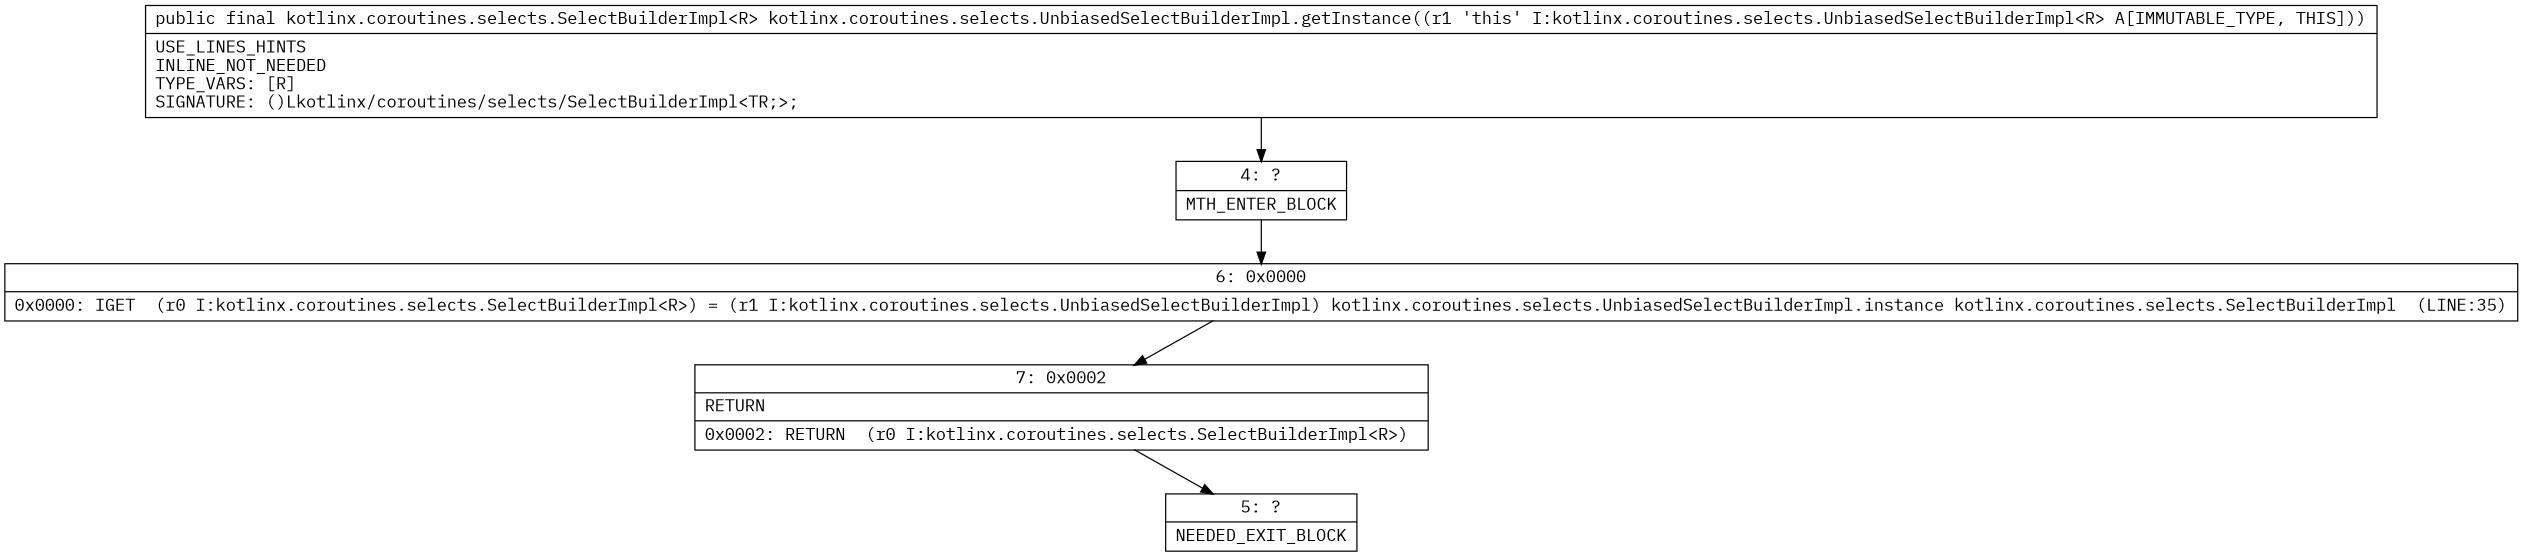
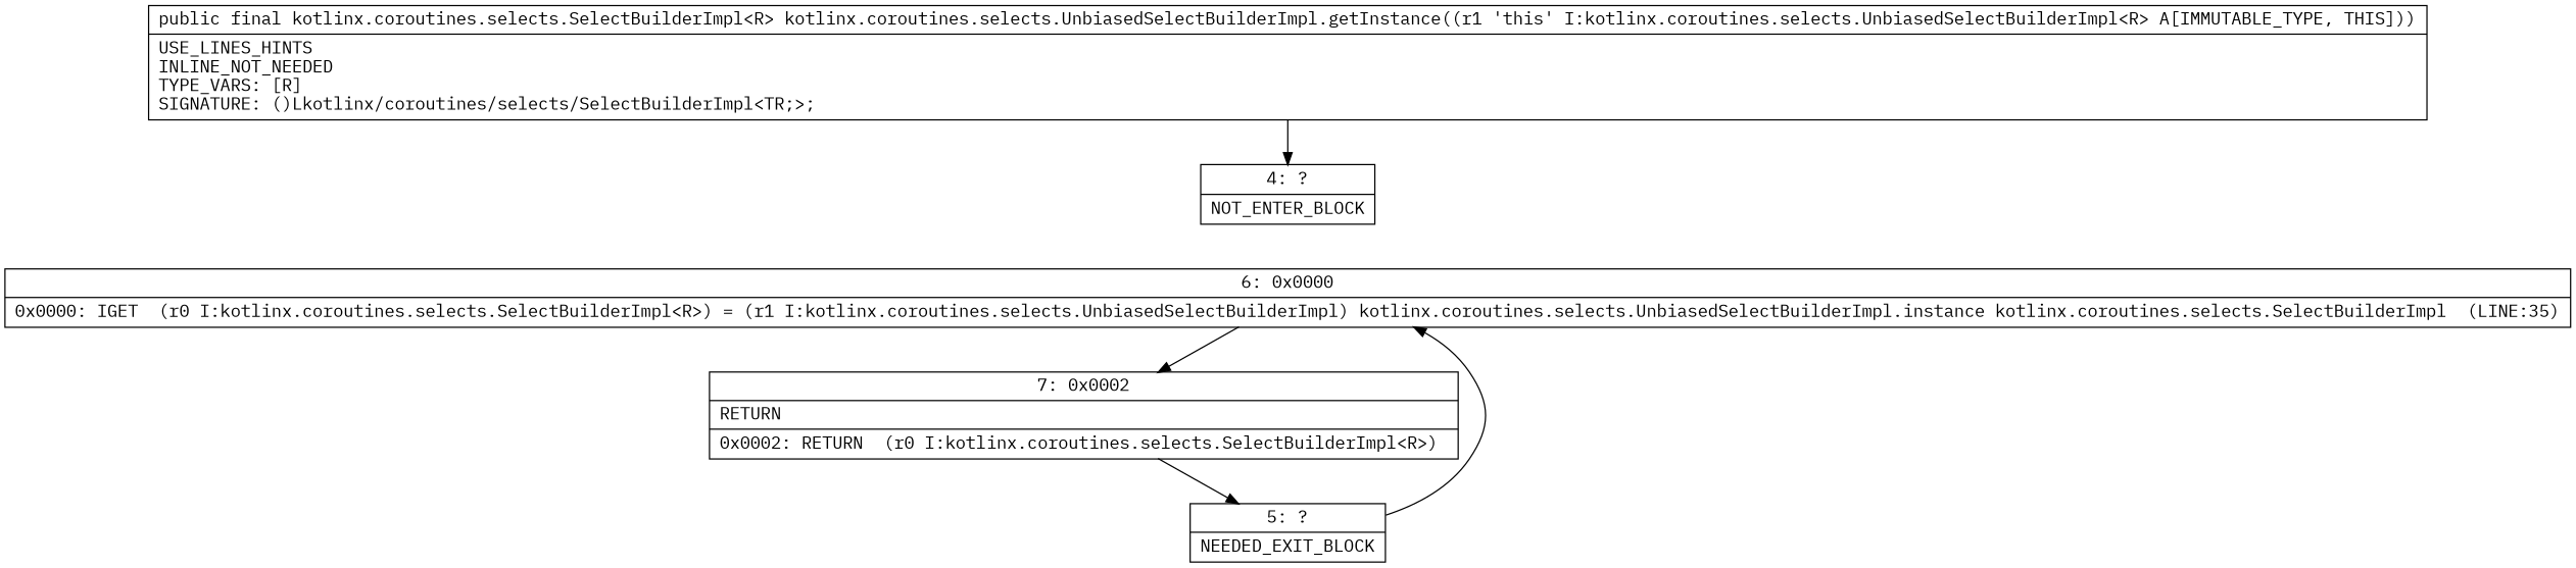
  digraph {
    fontname="IBM Plex Mono"
    node [fontname="IBM Plex Mono" shape=record]
    edge [fontname="IBM Plex Mono"]
-   n1 [label="{4\:\ ?|MTH_ENTER_BLOCK\l}"]
+   n1 [label="{4\:\ ?|NOT_ENTER_BLOCK\l}"]
    n2 [label="{6\:\ 0x0000|0x0000: IGET  (r0 I:kotlinx.coroutines.selects.SelectBuilderImpl\<R\>) = (r1 I:kotlinx.coroutines.selects.UnbiasedSelectBuilderImpl) kotlinx.coroutines.selects.UnbiasedSelectBuilderImpl.instance kotlinx.coroutines.selects.SelectBuilderImpl  (LINE:35)\l}"]
    n3 [label="{7\:\ 0x0002|RETURN\l|0x0002: RETURN  (r0 I:kotlinx.coroutines.selects.SelectBuilderImpl\<R\>) \l}"]
    n4 [label="{5\:\ ?|NEEDED_EXIT_BLOCK\l}"]
    n5 [label="{public final kotlinx.coroutines.selects.SelectBuilderImpl\<R\> kotlinx.coroutines.selects.UnbiasedSelectBuilderImpl.getInstance((r1 'this' I:kotlinx.coroutines.selects.UnbiasedSelectBuilderImpl\<R\> A[IMMUTABLE_TYPE, THIS]))  | USE_LINES_HINTS\lINLINE_NOT_NEEDED\lTYPE_VARS: [R]\lSIGNATURE: ()Lkotlinx\/coroutines\/selects\/SelectBuilderImpl\<TR;\>;\l}"]
-   n1 -> n2
+   n4 -> n2
    n2 -> n3
    n3 -> n4
    n5 -> n1
  }
